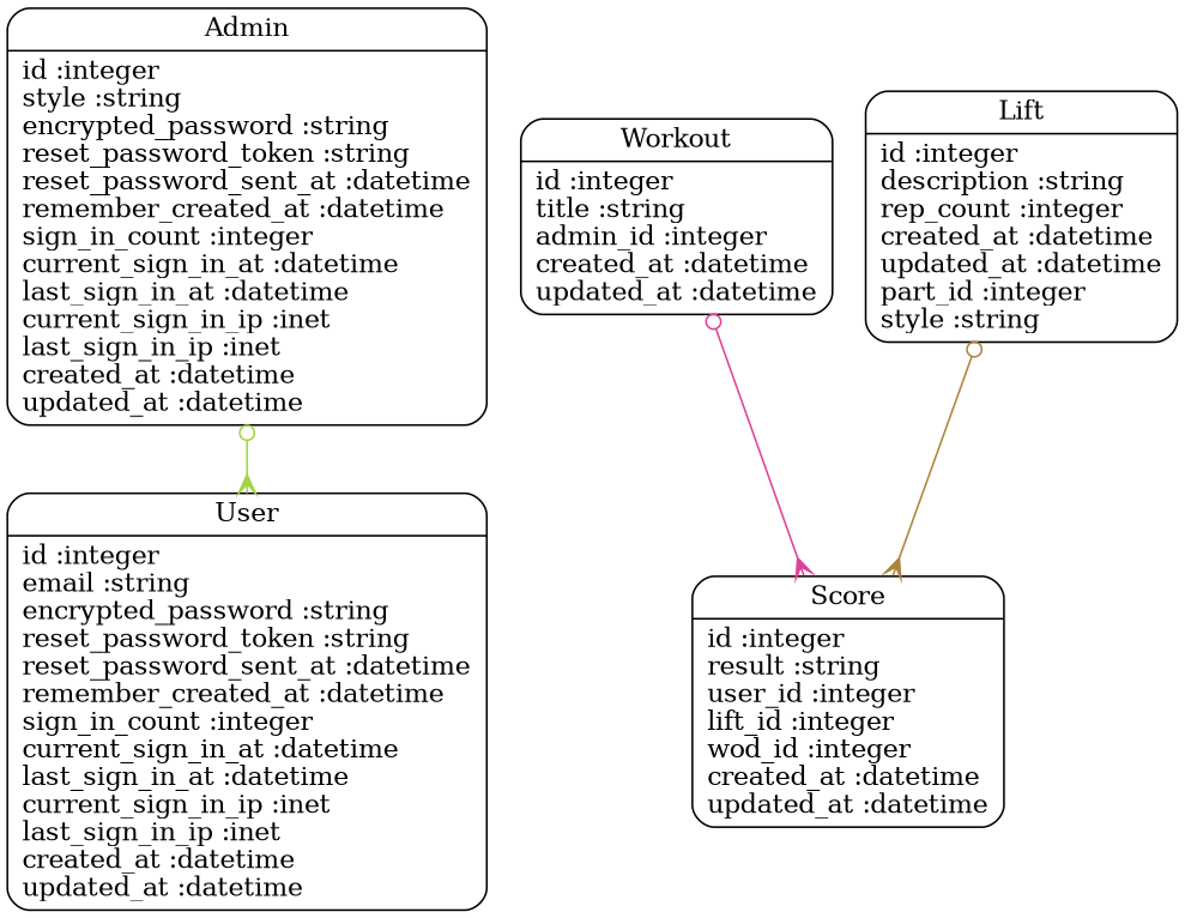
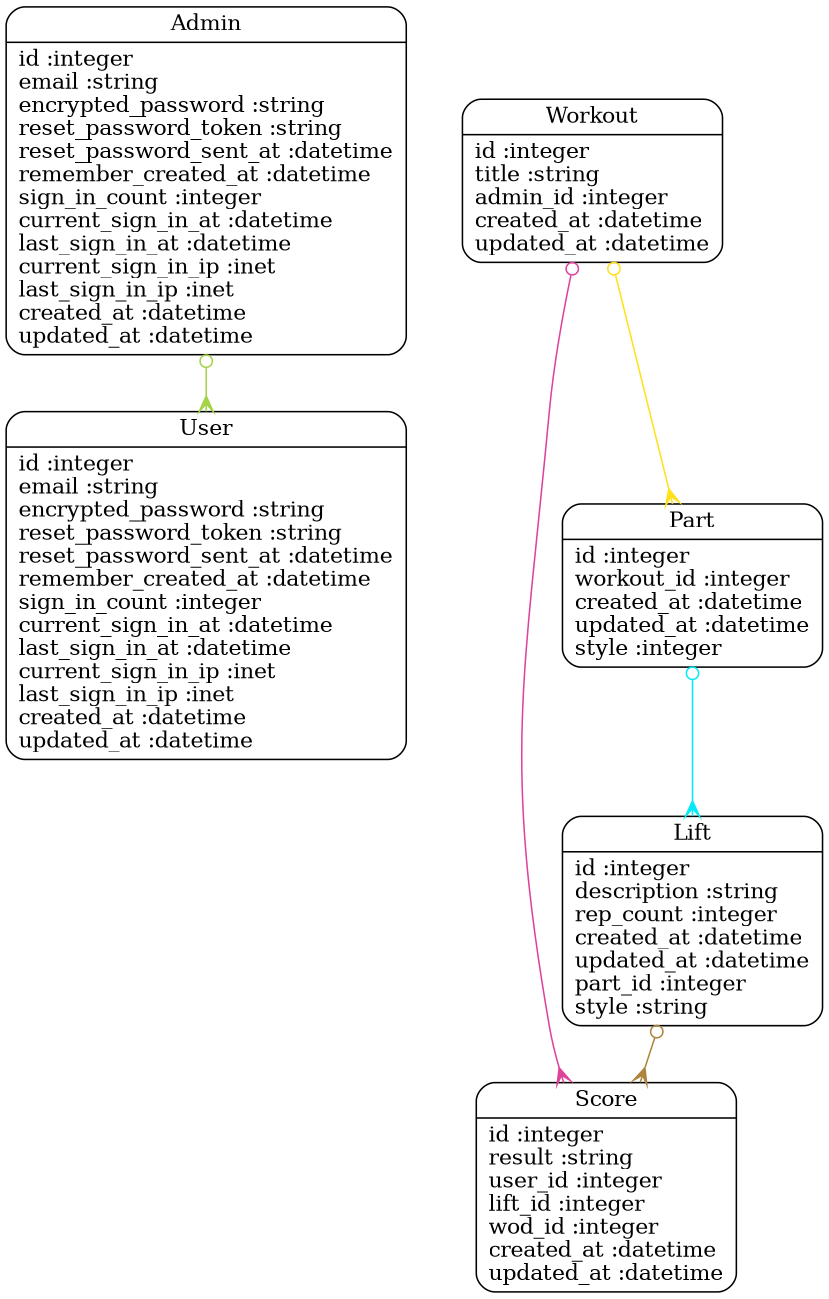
  digraph {
    splines=true
    node [shape=Mrecord]
    edge [arrowhead=crow arrowtail=odot dir=both]
-   n1 [label="{Admin|id :integer\lstyle :string\lencrypted_password :string\lreset_password_token :string\lreset_password_sent_at :datetime\lremember_created_at :datetime\lsign_in_count :integer\lcurrent_sign_in_at :datetime\llast_sign_in_at :datetime\lcurrent_sign_in_ip :inet\llast_sign_in_ip :inet\lcreated_at :datetime\lupdated_at :datetime\l}"]
+   n1 [label="{Admin|id :integer\lemail :string\lencrypted_password :string\lreset_password_token :string\lreset_password_sent_at :datetime\lremember_created_at :datetime\lsign_in_count :integer\lcurrent_sign_in_at :datetime\llast_sign_in_at :datetime\lcurrent_sign_in_ip :inet\llast_sign_in_ip :inet\lcreated_at :datetime\lupdated_at :datetime\l}"]
    n2 [label="{User|id :integer\lemail :string\lencrypted_password :string\lreset_password_token :string\lreset_password_sent_at :datetime\lremember_created_at :datetime\lsign_in_count :integer\lcurrent_sign_in_at :datetime\llast_sign_in_at :datetime\lcurrent_sign_in_ip :inet\llast_sign_in_ip :inet\lcreated_at :datetime\lupdated_at :datetime\l}"]
    n3 [label="{Workout|id :integer\ltitle :string\ladmin_id :integer\lcreated_at :datetime\lupdated_at :datetime\l}"]
    n4 [label="{Score|id :integer\lresult :string\luser_id :integer\llift_id :integer\lwod_id :integer\lcreated_at :datetime\lupdated_at :datetime\l}"]
+   n5 [label="{Part|id :integer\lworkout_id :integer\lcreated_at :datetime\lupdated_at :datetime\lstyle :integer\l}"]
    n6 [label="{Lift|id :integer\ldescription :string\lrep_count :integer\lcreated_at :datetime\lupdated_at :datetime\lpart_id :integer\lstyle :string\l}"]
    n1 -> n2 [color="#A2D446"]
    n3 -> n4 [color="#DE429B"]
+   n3 -> n5 [color="#FEE119"]
+   n5 -> n6 [color="#04E9F6"]
    n6 -> n4 [color="#AD843C"]
  }
